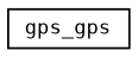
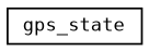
  digraph {
    rankdir=LR
    fontname="DejaVu Sans Mono"
-   n1 [color=black fillcolor=white fontname="DejaVu Sans Mono" fontsize=10 height=0.2 label=gps_gps shape=record style=filled width=0.4]
+   n1 [color=black fillcolor=white fontname="DejaVu Sans Mono" fontsize=10 height=0.2 label=gps_state shape=record style=filled width=0.4]
  }
